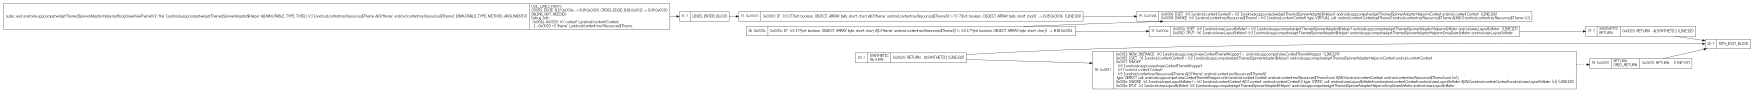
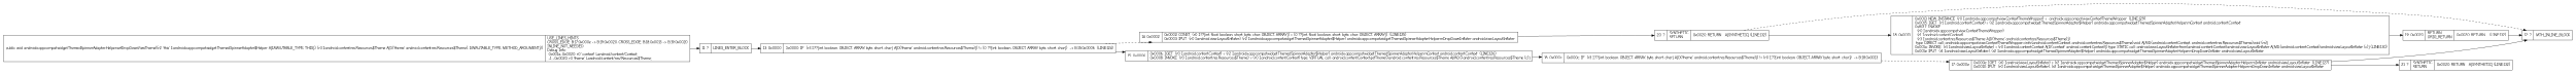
  digraph {
    fontname="Comic Neue"
    rankdir=LR
    node [fontname="Comic Neue" shape=record]
    edge [fontname="Comic Neue"]
    n1 [label="{11\:\ ?|LINES_ENTER_BLOCK\l}"]
    n2 [label="{13\:\ 0x0000|0x0000: IF  (r3 I:??[int, boolean, OBJECT, ARRAY, byte, short, char] A[D('theme' android.content.res.Resources$Theme)]) != (0 ??[int, boolean, OBJECT, ARRAY, byte, short, char])  \-\> B:15:0x0006  (LINE:124)\l}"]
+   n3 [label="{14\:\ 0x0002|0x0002: CONST  (r0 I:??[int, float, boolean, short, byte, char, OBJECT, ARRAY]) = (0 ??[int, float, boolean, short, byte, char, OBJECT, ARRAY])  (LINE:125)\l0x0003: IPUT  (r0 I:android.view.LayoutInflater), (r2 I:androidx.appcompat.widget.ThemedSpinnerAdapter$Helper) androidx.appcompat.widget.ThemedSpinnerAdapter.Helper.mDropDownInflater android.view.LayoutInflater \l}"]
    n4 [label="{15\:\ 0x0006|0x0006: IGET  (r0 I:android.content.Context) = (r2 I:androidx.appcompat.widget.ThemedSpinnerAdapter$Helper) androidx.appcompat.widget.ThemedSpinnerAdapter.Helper.mContext android.content.Context  (LINE:126)\l0x0008: INVOKE  (r0 I:android.content.res.Resources$Theme) = (r0 I:android.content.Context) type: VIRTUAL call: android.content.Context.getTheme():android.content.res.Resources$Theme A[MD:():android.content.res.Resources$Theme (c)]\l}"]
    n5 [label="{20\:\ ?|SYNTHETIC\lRETURN\l|0x0020: RETURN   A[SYNTHETIC] (LINE:132)\l}"]
    n6 [label="{16\:\ 0x000c|0x000c: IF  (r3 I:??[int, boolean, OBJECT, ARRAY, byte, short, char] A[D('theme' android.content.res.Resources$Theme)]) != (r0 I:??[int, boolean, OBJECT, ARRAY, byte, short, char])  \-\> B:18:0x0013 \l}"]
-   n7 [label="{12\:\ ?|MTH_EXIT_BLOCK\l}"]
-   n8 [label="{18\:\ 0x0013|0x0013: NEW_INSTANCE  (r0 I:androidx.appcompat.view.ContextThemeWrapper) =  androidx.appcompat.view.ContextThemeWrapper  (LINE:129)\l0x0015: IGET  (r1 I:android.content.Context) = (r2 I:androidx.appcompat.widget.ThemedSpinnerAdapter$Helper) androidx.appcompat.widget.ThemedSpinnerAdapter.Helper.mContext android.content.Context \l0x0017: INVOKE  \l  (r0 I:androidx.appcompat.view.ContextThemeWrapper)\l  (r1 I:android.content.Context)\l  (r3 I:android.content.res.Resources$Theme A[D('theme' android.content.res.Resources$Theme)])\l type: DIRECT call: androidx.appcompat.view.ContextThemeWrapper.\<init\>(android.content.Context, android.content.res.Resources$Theme):void A[MD:(android.content.Context, android.content.res.Resources$Theme):void (m)]\l0x001a: INVOKE  (r1 I:android.view.LayoutInflater) = (r0 I:android.content.Context A[D('context' android.content.Context)]) type: STATIC call: android.view.LayoutInflater.from(android.content.Context):android.view.LayoutInflater A[MD:(android.content.Context):android.view.LayoutInflater (c)] (LINE:130)\l0x001e: IPUT  (r1 I:android.view.LayoutInflater), (r2 I:androidx.appcompat.widget.ThemedSpinnerAdapter$Helper) androidx.appcompat.widget.ThemedSpinnerAdapter.Helper.mDropDownInflater android.view.LayoutInflater \l}"]
+   n7 [label="{12\:\ ?|MTH_INLINE_BLOCK\l}"]
+   n8 [label="{18\:\ 0x0013|0x0013: NEW_INSTANCE  (r0 I:androidx.appcompat.view.ContextThemeWrapper) =  androidx.appcompat.view.ContextThemeWrapper  (LINE:129)\l0x0015: IGET  (r1 I:android.content.Context) = (r2 I:androidx.appcompat.widget.ThemedSpinnerAdapter$Helper) androidx.appcompat.widget.ThemedSpinnerAdapter.Helper.mContext android.content.Context \l0x8017: INVOKE  \l  (r0 I:androidx.appcompat.view.ContextThemeWrapper)\l  (r1 I:android.content.Context)\l  (r3 I:android.content.res.Resources$Theme A[D('theme' android.content.res.Resources$Theme)])\l type: DIRECT call: androidx.appcompat.view.ContextThemeWrapper.\<init\>(android.content.Context, android.content.res.Resources$Theme):void A[MD:(android.content.Context, android.content.res.Resources$Theme):void (m)]\l0x001a: INVOKE  (r1 I:android.view.LayoutInflater) = (r0 I:android.content.Context A[D('context' android.content.Context)]) type: STATIC call: android.view.LayoutInflater.from(android.content.Context):android.view.LayoutInflater A[MD:(android.content.Context):android.view.LayoutInflater (c)] (LINE:130)\l0x001e: IPUT  (r1 I:android.view.LayoutInflater), (r2 I:androidx.appcompat.widget.ThemedSpinnerAdapter$Helper) androidx.appcompat.widget.ThemedSpinnerAdapter.Helper.mDropDownInflater android.view.LayoutInflater \l}"]
    n9 [label="{17\:\ 0x000e|0x000e: IGET  (r0 I:android.view.LayoutInflater) = (r2 I:androidx.appcompat.widget.ThemedSpinnerAdapter$Helper) androidx.appcompat.widget.ThemedSpinnerAdapter.Helper.mInflater android.view.LayoutInflater  (LINE:127)\l0x0010: IPUT  (r0 I:android.view.LayoutInflater), (r2 I:androidx.appcompat.widget.ThemedSpinnerAdapter$Helper) androidx.appcompat.widget.ThemedSpinnerAdapter.Helper.mDropDownInflater android.view.LayoutInflater \l}"]
    n10 [label="{21\:\ ?|SYNTHETIC\lRETURN\l|0x0020: RETURN   A[SYNTHETIC] (LINE:132)\l}"]
    n11 [label="{19\:\ 0x0020|RETURN\lORIG_RETURN\l|0x0020: RETURN    (LINE:132)\l}"]
    n12 [label="{public void androidx.appcompat.widget.ThemedSpinnerAdapter.Helper.setDropDownViewTheme((r2 'this' I:androidx.appcompat.widget.ThemedSpinnerAdapter$Helper A[IMMUTABLE_TYPE, THIS]), (r3 I:android.content.res.Resources$Theme A[D('theme' android.content.res.Resources$Theme), IMMUTABLE_TYPE, METHOD_ARGUMENT]))  | USE_LINES_HINTS\lCROSS_EDGE: B:17:0x000e \-\> B:19:0x0020, CROSS_EDGE: B:18:0x0013 \-\> B:19:0x0020\lINLINE_NOT_NEEDED\lDebug Info:\l  0x001a\-0x0020: r0 'context' Landroid\/content\/Context;\l  \-1 \-0x0020: r3 'theme' Landroid\/content\/res\/Resources$Theme;\l}"]
    n1 -> n2
+   n2 -> n3 [style=dashed]
    n2 -> n4
-   n6 -> n4
-   n5 -> n7
+   n3 -> n5
+   n4 -> n6
+   n5 -> n7 [style=dashed]
    n5 -> n8
-   n6 -> n9 [style=solid]
-   n8 -> n11 [style=dashed]
+   n6 -> n9 [style=dashed]
+   n8 -> n11
    n9 -> n10
-   n10 -> n7
+   n9 -> n7
    n11 -> n7
    n12 -> n1
  }
